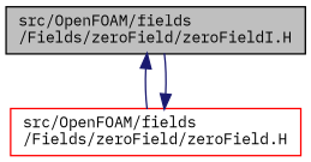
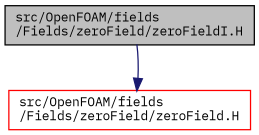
  digraph {
    fontname="IBM Plex Mono"
    node [fontname="IBM Plex Mono" fontsize=10 shape=record]
    edge [color=midnightblue dir=back fontname="IBM Plex Mono" fontsize=10 labelfontname=Helvetica labelfontsize=10 style=solid]
    n1 [color=black fillcolor=grey75 fontcolor=black height=0.2 label="src/OpenFOAM/fields\l/Fields/zeroField/zeroFieldI.H" style=filled width=0.4]
    n2 [color=red height=0.2 label="src/OpenFOAM/fields\l/Fields/zeroField/zeroField.H" width=0.4]
-   n1 -> n2
    n2 -> n1
  }
